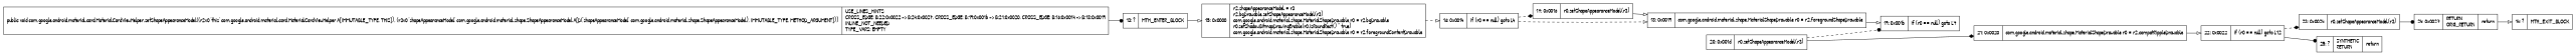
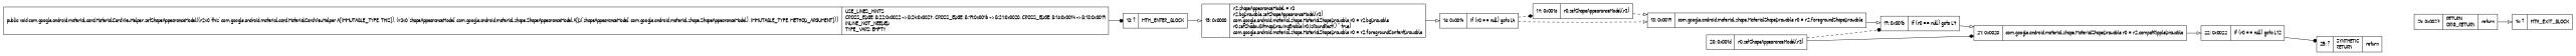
  digraph {
    fontname="Patrick Hand"
    rankdir=LR
    node [fontname="Patrick Hand" shape=record]
    edge [arrowhead=onormal fontname="Patrick Hand"]
    n1 [label="{13\:\ ?|MTH_ENTER_BLOCK\l}"]
    n2 [label="{15\:\ 0x0000|r2.shapeAppearanceModel = r3\lr2.bgDrawable.setShapeAppearanceModel(r3)\lcom.google.android.material.shape.MaterialShapeDrawable r0 = r2.bgDrawable\lr0.setShadowBitmapDrawingEnable(r0.isRoundRect() ^ true)\lcom.google.android.material.shape.MaterialShapeDrawable r0 = r2.foregroundContentDrawable\l}"]
    n3 [label="{16\:\ 0x0014|if (r0 == null) goto L4\l}"]
    n4 [label="{17\:\ 0x0016|r0.setShapeAppearanceModel(r3)\l}"]
    n5 [label="{18\:\ 0x0019|com.google.android.material.shape.MaterialShapeDrawable r0 = r2.foregroundShapeDrawable\l}"]
    n6 [label="{19\:\ 0x001b|if (r0 == null) goto L7\l}"]
    n7 [label="{21\:\ 0x0020|com.google.android.material.shape.MaterialShapeDrawable r0 = r2.compatRippleDrawable\l}"]
    n8 [label="{20\:\ 0x001d|r0.setShapeAppearanceModel(r3)\l}"]
    n9 [label="{22\:\ 0x0022|if (r0 == null) goto L12\l}"]
-   n10 [label="{23\:\ 0x0024|r0.setShapeAppearanceModel(r3)\l}"]
    n11 [label="{25\:\ ?|SYNTHETIC\lRETURN\l|return\l}"]
    n12 [label="{24\:\ 0x0027|RETURN\lORIG_RETURN\l|return\l}"]
    n13 [label="{14\:\ ?|MTH_EXIT_BLOCK\l}"]
    n14 [label="{public void com.google.android.material.card.MaterialCardViewHelper.setShapeAppearanceModel((r2v0 'this' com.google.android.material.card.MaterialCardViewHelper A[IMMUTABLE_TYPE, THIS]), (r3v0 'shapeAppearanceModel' com.google.android.material.shape.ShapeAppearanceModel A[D('shapeAppearanceModel' com.google.android.material.shape.ShapeAppearanceModel), IMMUTABLE_TYPE, METHOD_ARGUMENT]))  | USE_LINES_HINTS\lCROSS_EDGE: B:22:0x0022 \-\> B:24:0x0027, CROSS_EDGE: B:19:0x001b \-\> B:21:0x0020, CROSS_EDGE: B:16:0x0014 \-\> B:18:0x0019\lINLINE_NOT_NEEDED\lTYPE_VARS: EMPTY\l}"]
    n1 -> n2
-   n2 -> n3 [style=dashed]
+   n2 -> n3
    n3 -> n4 [arrowhead=diamond style=dashed]
    n3 -> n5 [style=dashed]
-   n4 -> n5
+   n4 -> n5 [style=dashed]
    n5 -> n6
+   n6 -> n7
    n7 -> n9
    n8 -> n6 [arrowhead=dot style=dashed]
    n8 -> n7 [arrowhead=diamond]
-   n9 -> n10 [arrowhead=diamond style=dashed]
    n9 -> n11 [arrowhead=dot]
-   n10 -> n12 [arrowhead=dot]
    n12 -> n13
    n14 -> n1 [arrowhead=dot]
  }
